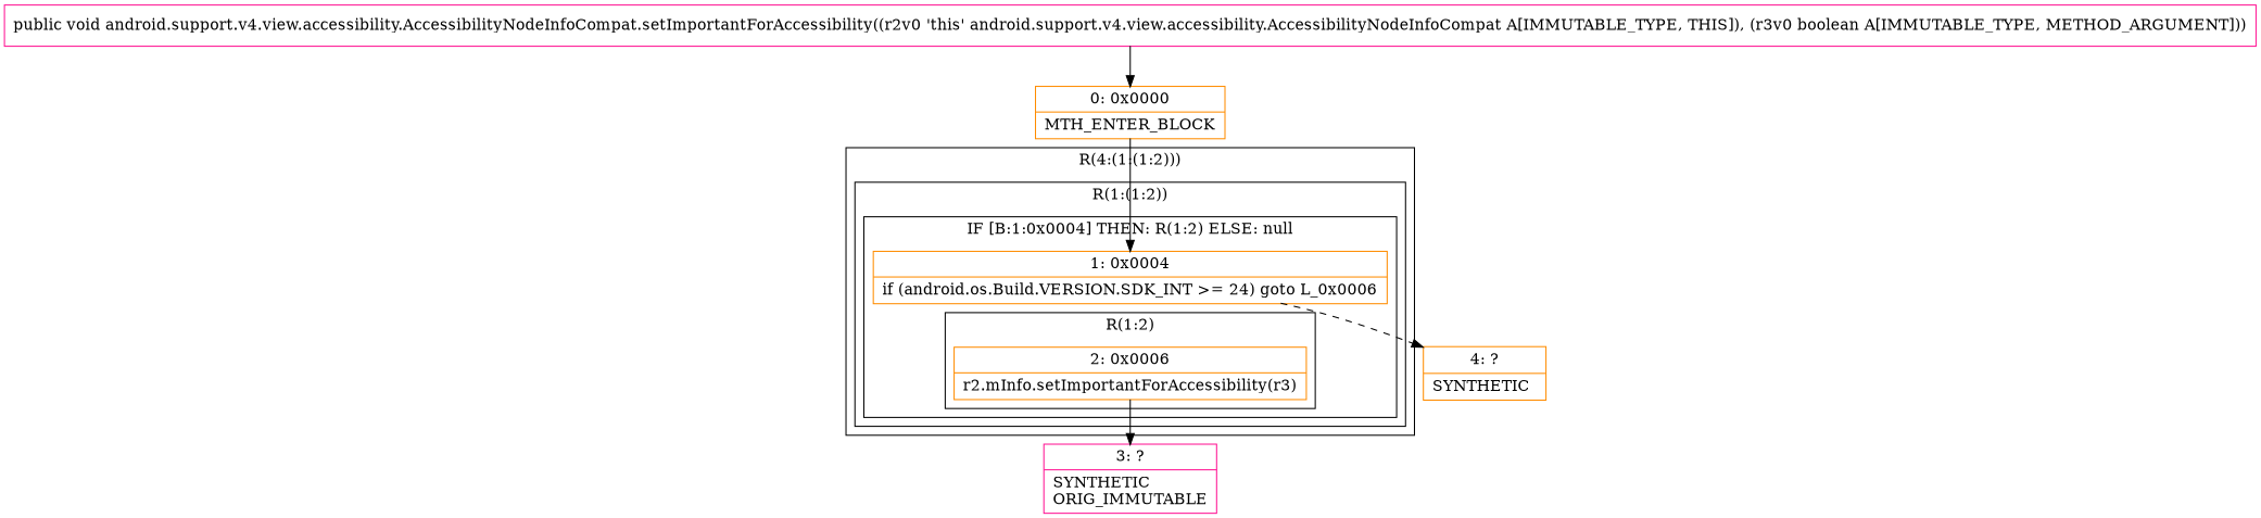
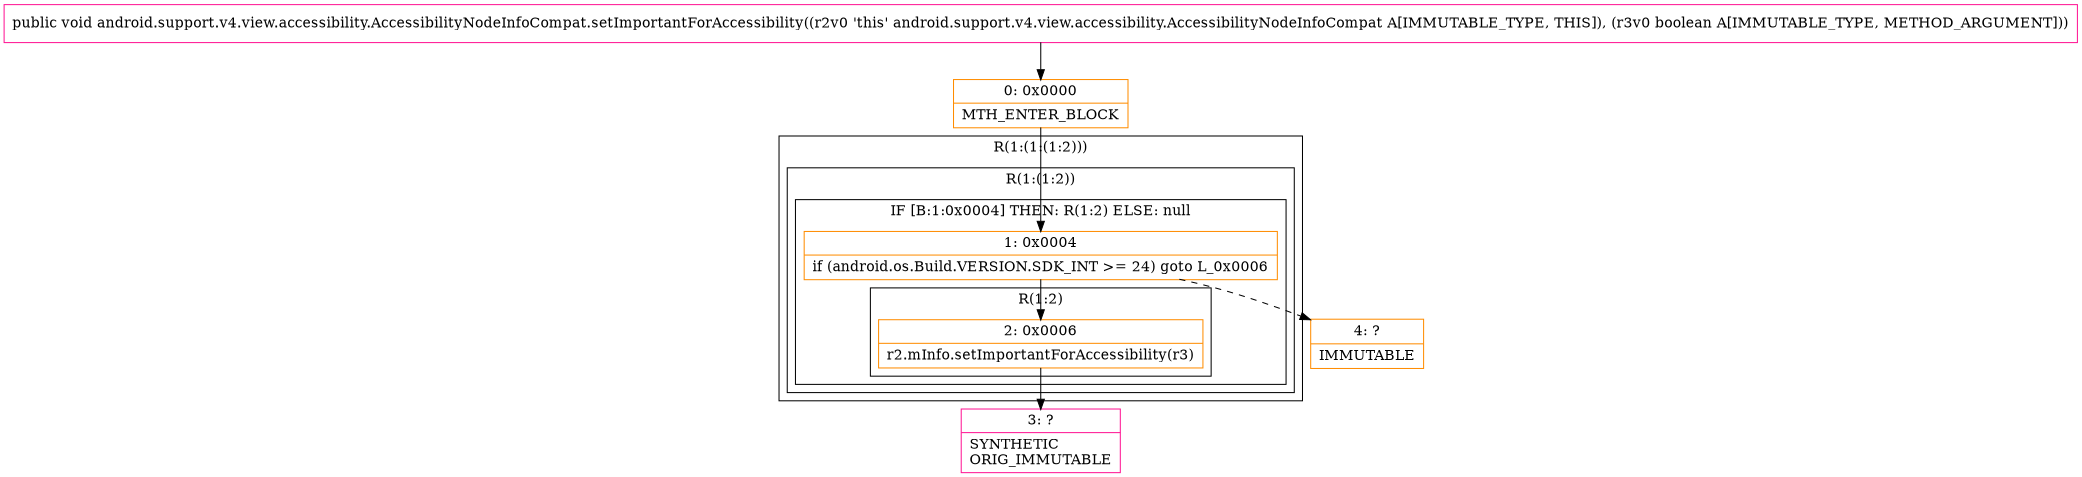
  digraph {
    node [color=darkorange shape=record]
    n1 [label="{2\:\ 0x0006|r2.mInfo.setImportantForAccessibility(r3)\l}"]
    n2 [label="{1\:\ 0x0004|if (android.os.Build.VERSION.SDK_INT \>= 24) goto L_0x0006\l}"]
    n3 [color=deeppink label="{3\:\ ?|SYNTHETIC\lORIG_IMMUTABLE\l}"]
-   n4 [label="{4\:\ ?|SYNTHETIC\l}"]
+   n4 [label="{4\:\ ?|IMMUTABLE\l}"]
    n5 [label="{0\:\ 0x0000|MTH_ENTER_BLOCK\l}"]
    n6 [color=deeppink label="{public void android.support.v4.view.accessibility.AccessibilityNodeInfoCompat.setImportantForAccessibility((r2v0 'this' android.support.v4.view.accessibility.AccessibilityNodeInfoCompat A[IMMUTABLE_TYPE, THIS]), (r3v0 boolean A[IMMUTABLE_TYPE, METHOD_ARGUMENT])) }"]
    subgraph cluster_1 {
-     label="R(4:(1:(1:2)))"
+     label="R(1:(1:(1:2)))"
      subgraph cluster_2 {
        label="R(1:(1:2))"
        subgraph cluster_3 {
          label="IF [B:1:0x0004] THEN: R(1:2) ELSE: null"
          n2
          subgraph cluster_4 {
            label="R(1:2)"
            n1
          }
        }
      }
    }
    n1 -> n3
+   n2 -> n1
    n2 -> n4 [style=dashed]
    n5 -> n2
    n6 -> n5
  }
